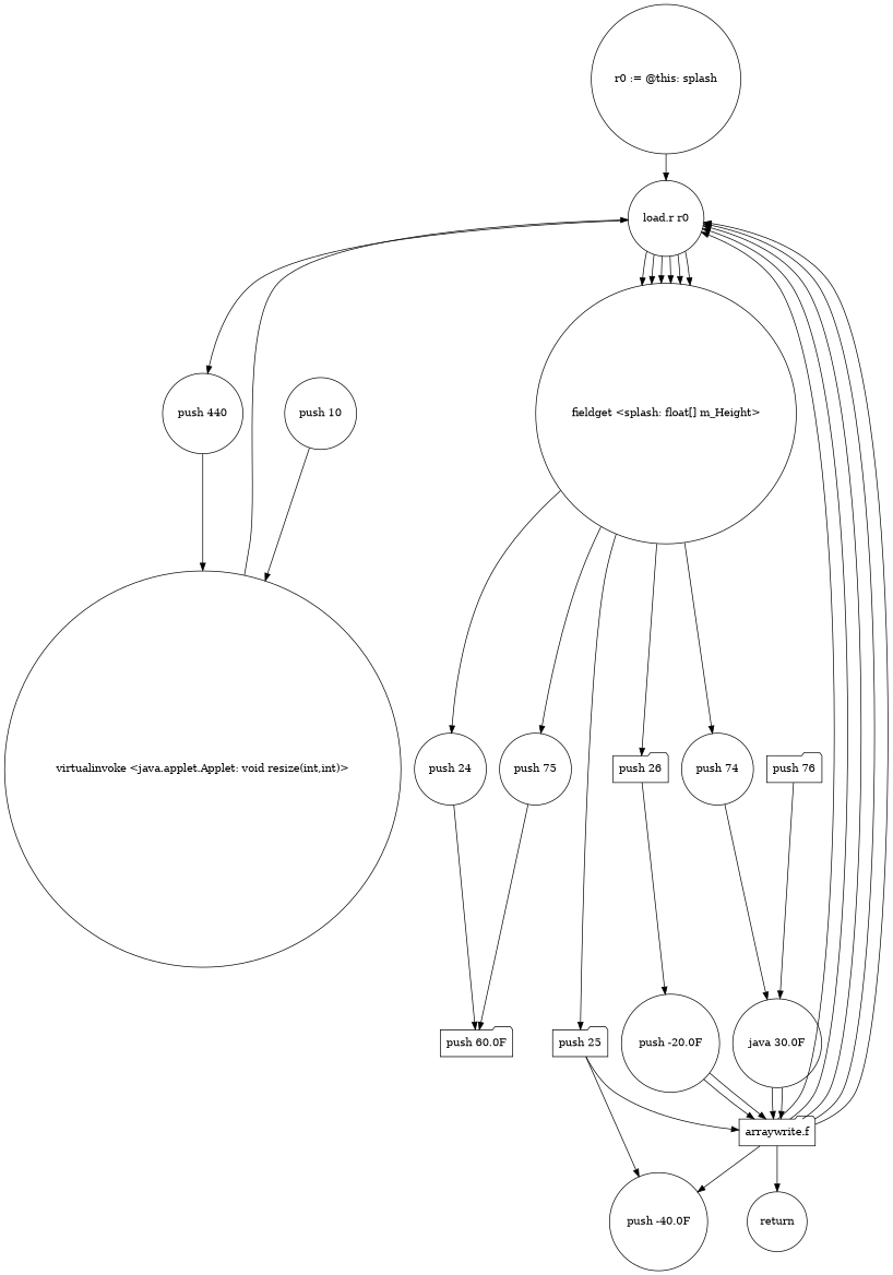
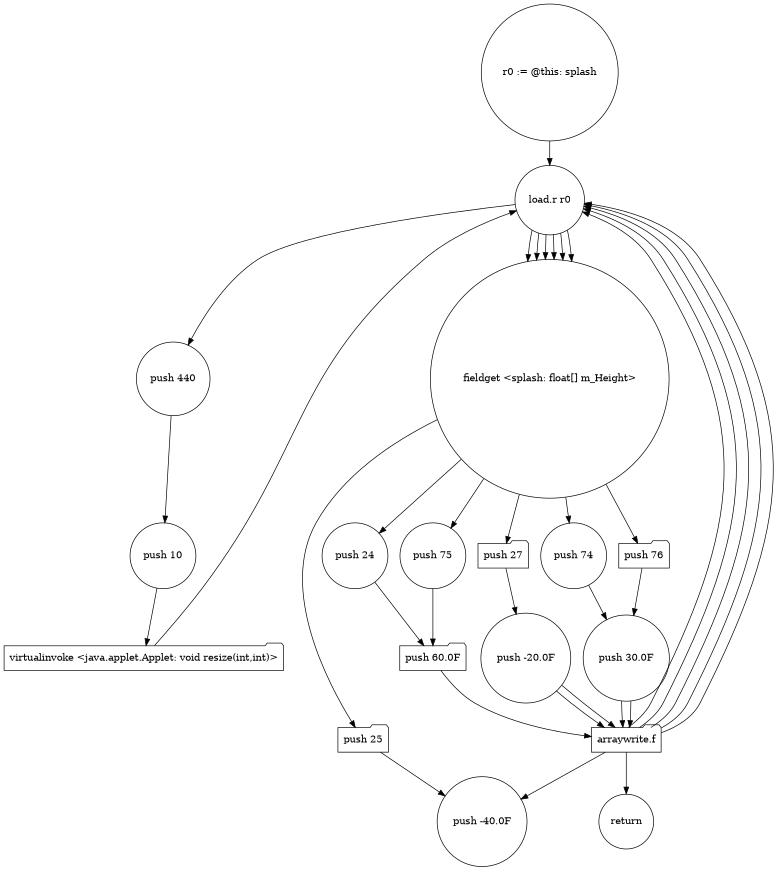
  digraph {
    node [shape=circle]
    "r0 := @this: splash"
    "load.r r0"
    "push 440"
    "fieldget <splash: float[] m_Height>"
    n5 [label="push 10"]
    "push 24"
    "push 25" [shape=folder]
-   "push 26" [shape=folder]
+   "push 26" [shape=folder label="push 27"]
    "push 74"
    "push 75"
    "push 76" [shape=folder]
-   "virtualinvoke <java.applet.Applet: void resize(int,int)>"
+   "virtualinvoke <java.applet.Applet: void resize(int,int)>" [shape=folder]
    "push 60.0F" [shape=folder]
    "push -40.0F"
    "push -20.0F"
-   "push 30.0F" [label="java 30.0F"]
+   "push 30.0F"
    "arraywrite.f" [shape=folder]
    return
    "r0 := @this: splash" -> "load.r r0"
    "load.r r0" -> "push 440"
    "load.r r0" -> "fieldget <splash: float[] m_Height>"
    "load.r r0" -> "fieldget <splash: float[] m_Height>"
    "load.r r0" -> "fieldget <splash: float[] m_Height>"
    "load.r r0" -> "fieldget <splash: float[] m_Height>"
    "load.r r0" -> "fieldget <splash: float[] m_Height>"
    "load.r r0" -> "fieldget <splash: float[] m_Height>"
-   "push 440" -> "virtualinvoke <java.applet.Applet: void resize(int,int)>"
+   "push 440" -> n5
    "fieldget <splash: float[] m_Height>" -> "push 24"
    "fieldget <splash: float[] m_Height>" -> "push 25"
    "fieldget <splash: float[] m_Height>" -> "push 26"
    "fieldget <splash: float[] m_Height>" -> "push 74"
    "fieldget <splash: float[] m_Height>" -> "push 75"
+   "fieldget <splash: float[] m_Height>" -> "push 76"
    n5 -> "virtualinvoke <java.applet.Applet: void resize(int,int)>"
    "push 24" -> "push 60.0F"
    "push 25" -> "push -40.0F"
    "push 26" -> "push -20.0F"
    "push 74" -> "push 30.0F"
    "push 75" -> "push 60.0F"
    "push 76" -> "push 30.0F"
    "virtualinvoke <java.applet.Applet: void resize(int,int)>" -> "load.r r0"
-   "push 25" -> "arraywrite.f"
+   "push 60.0F" -> "arraywrite.f"
    "push -20.0F" -> "arraywrite.f"
    "push -20.0F" -> "arraywrite.f"
    "push 30.0F" -> "arraywrite.f"
    "push 30.0F" -> "arraywrite.f"
    "arraywrite.f" -> "load.r r0"
    "arraywrite.f" -> "load.r r0"
    "arraywrite.f" -> "load.r r0"
    "arraywrite.f" -> "load.r r0"
    "arraywrite.f" -> "load.r r0"
    "arraywrite.f" -> "push -40.0F"
    "arraywrite.f" -> return
  }
